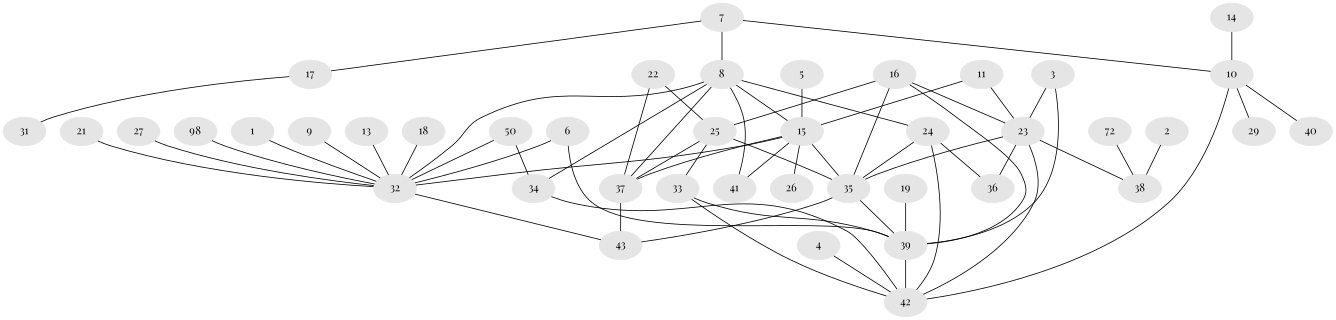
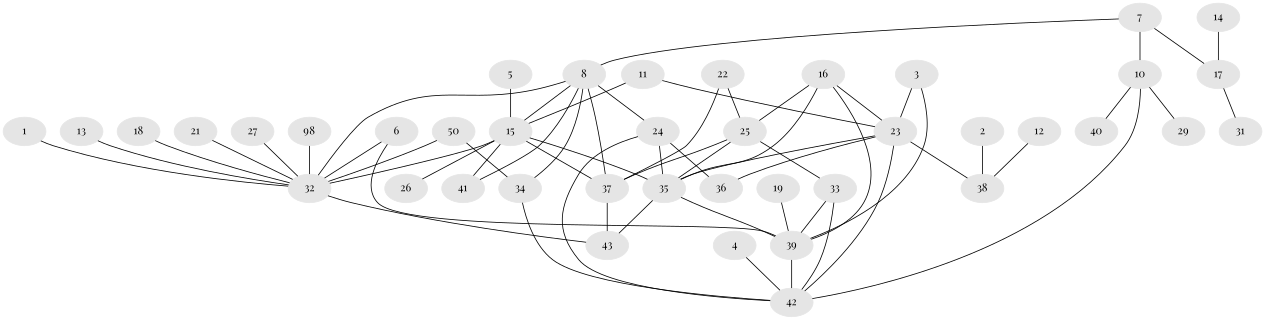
  graph {
    fontname="Playfair Display"
    node [color=gray90 fontname="Playfair Display" style=filled]
    edge [fontname="Playfair Display" weight=1.0]
    1
    32
    43
    2
    38
    3
    23
    39
    42
    35
    36
    4
    5
    15
    37
    26
    41
    6
    7
    8
    10
    17
    24
    34
    29
    40
    31
    33
-   9
    11
-   12 [label=72]
+   12
    13
    14
    16
    25
    18
    19
    n38 [label=50]
    21
    22
    27
    n42 [label=98]
    1 -- 32
    32 -- 43
    2 -- 38
    3 -- 23
    3 -- 39
    23 -- 38 [weight=2.0]
    23 -- 42
    23 -- 35
    23 -- 36
    39 -- 42
    35 -- 43
    35 -- 39
    4 -- 42
    5 -- 15
    15 -- 32
    15 -- 35
    15 -- 37
    15 -- 26
    15 -- 41
    37 -- 43
    6 -- 32
    6 -- 39
    7 -- 8
    7 -- 10
    7 -- 17
    8 -- 32
    8 -- 15
    8 -- 37
    8 -- 41
    8 -- 24
    8 -- 34
    10 -- 42
    10 -- 29
    10 -- 40
    17 -- 31
    24 -- 42
    24 -- 35
    24 -- 36
    34 -- 42
    33 -- 39
    33 -- 42
-   9 -- 32
    11 -- 23
    11 -- 15
    12 -- 38
    13 -- 32
-   14 -- 10
+   14 -- 17
    16 -- 23
    16 -- 39
    16 -- 35
    16 -- 25
    25 -- 35
    25 -- 37
    25 -- 33
    18 -- 32
    19 -- 39
    n38 -- 32
    n38 -- 34
    21 -- 32
    22 -- 37
    22 -- 25
    27 -- 32
    n42 -- 32
  }
